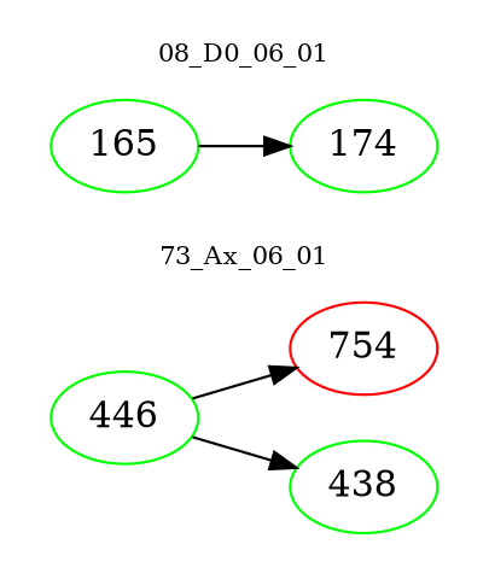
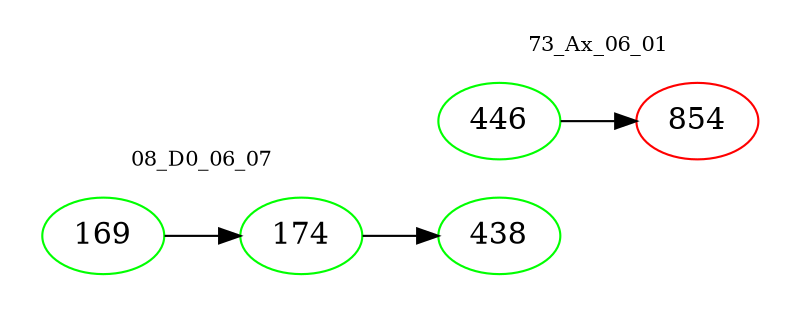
  digraph {
    rankdir=LR
    node [color=green]
    edge [color=black]
    n1 [label=446]
    n2 [label=438]
-   n3 [color=red label=754]
-   n4 [label=165]
+   n3 [color=red label=854]
+   n4 [label=169]
    n5 [label=174]
    subgraph cluster_1 {
      color=white
      fontsize=10
      label="73_Ax_06_01"
      n1
      n2
      n3
    }
    subgraph cluster_2 {
      color=white
      fontsize=10
-     label="08_D0_06_01"
+     label="08_D0_06_07"
      n4
      n5
    }
-   n1 -> n2
+   n5 -> n2
    n1 -> n3
    n4 -> n5
  }
